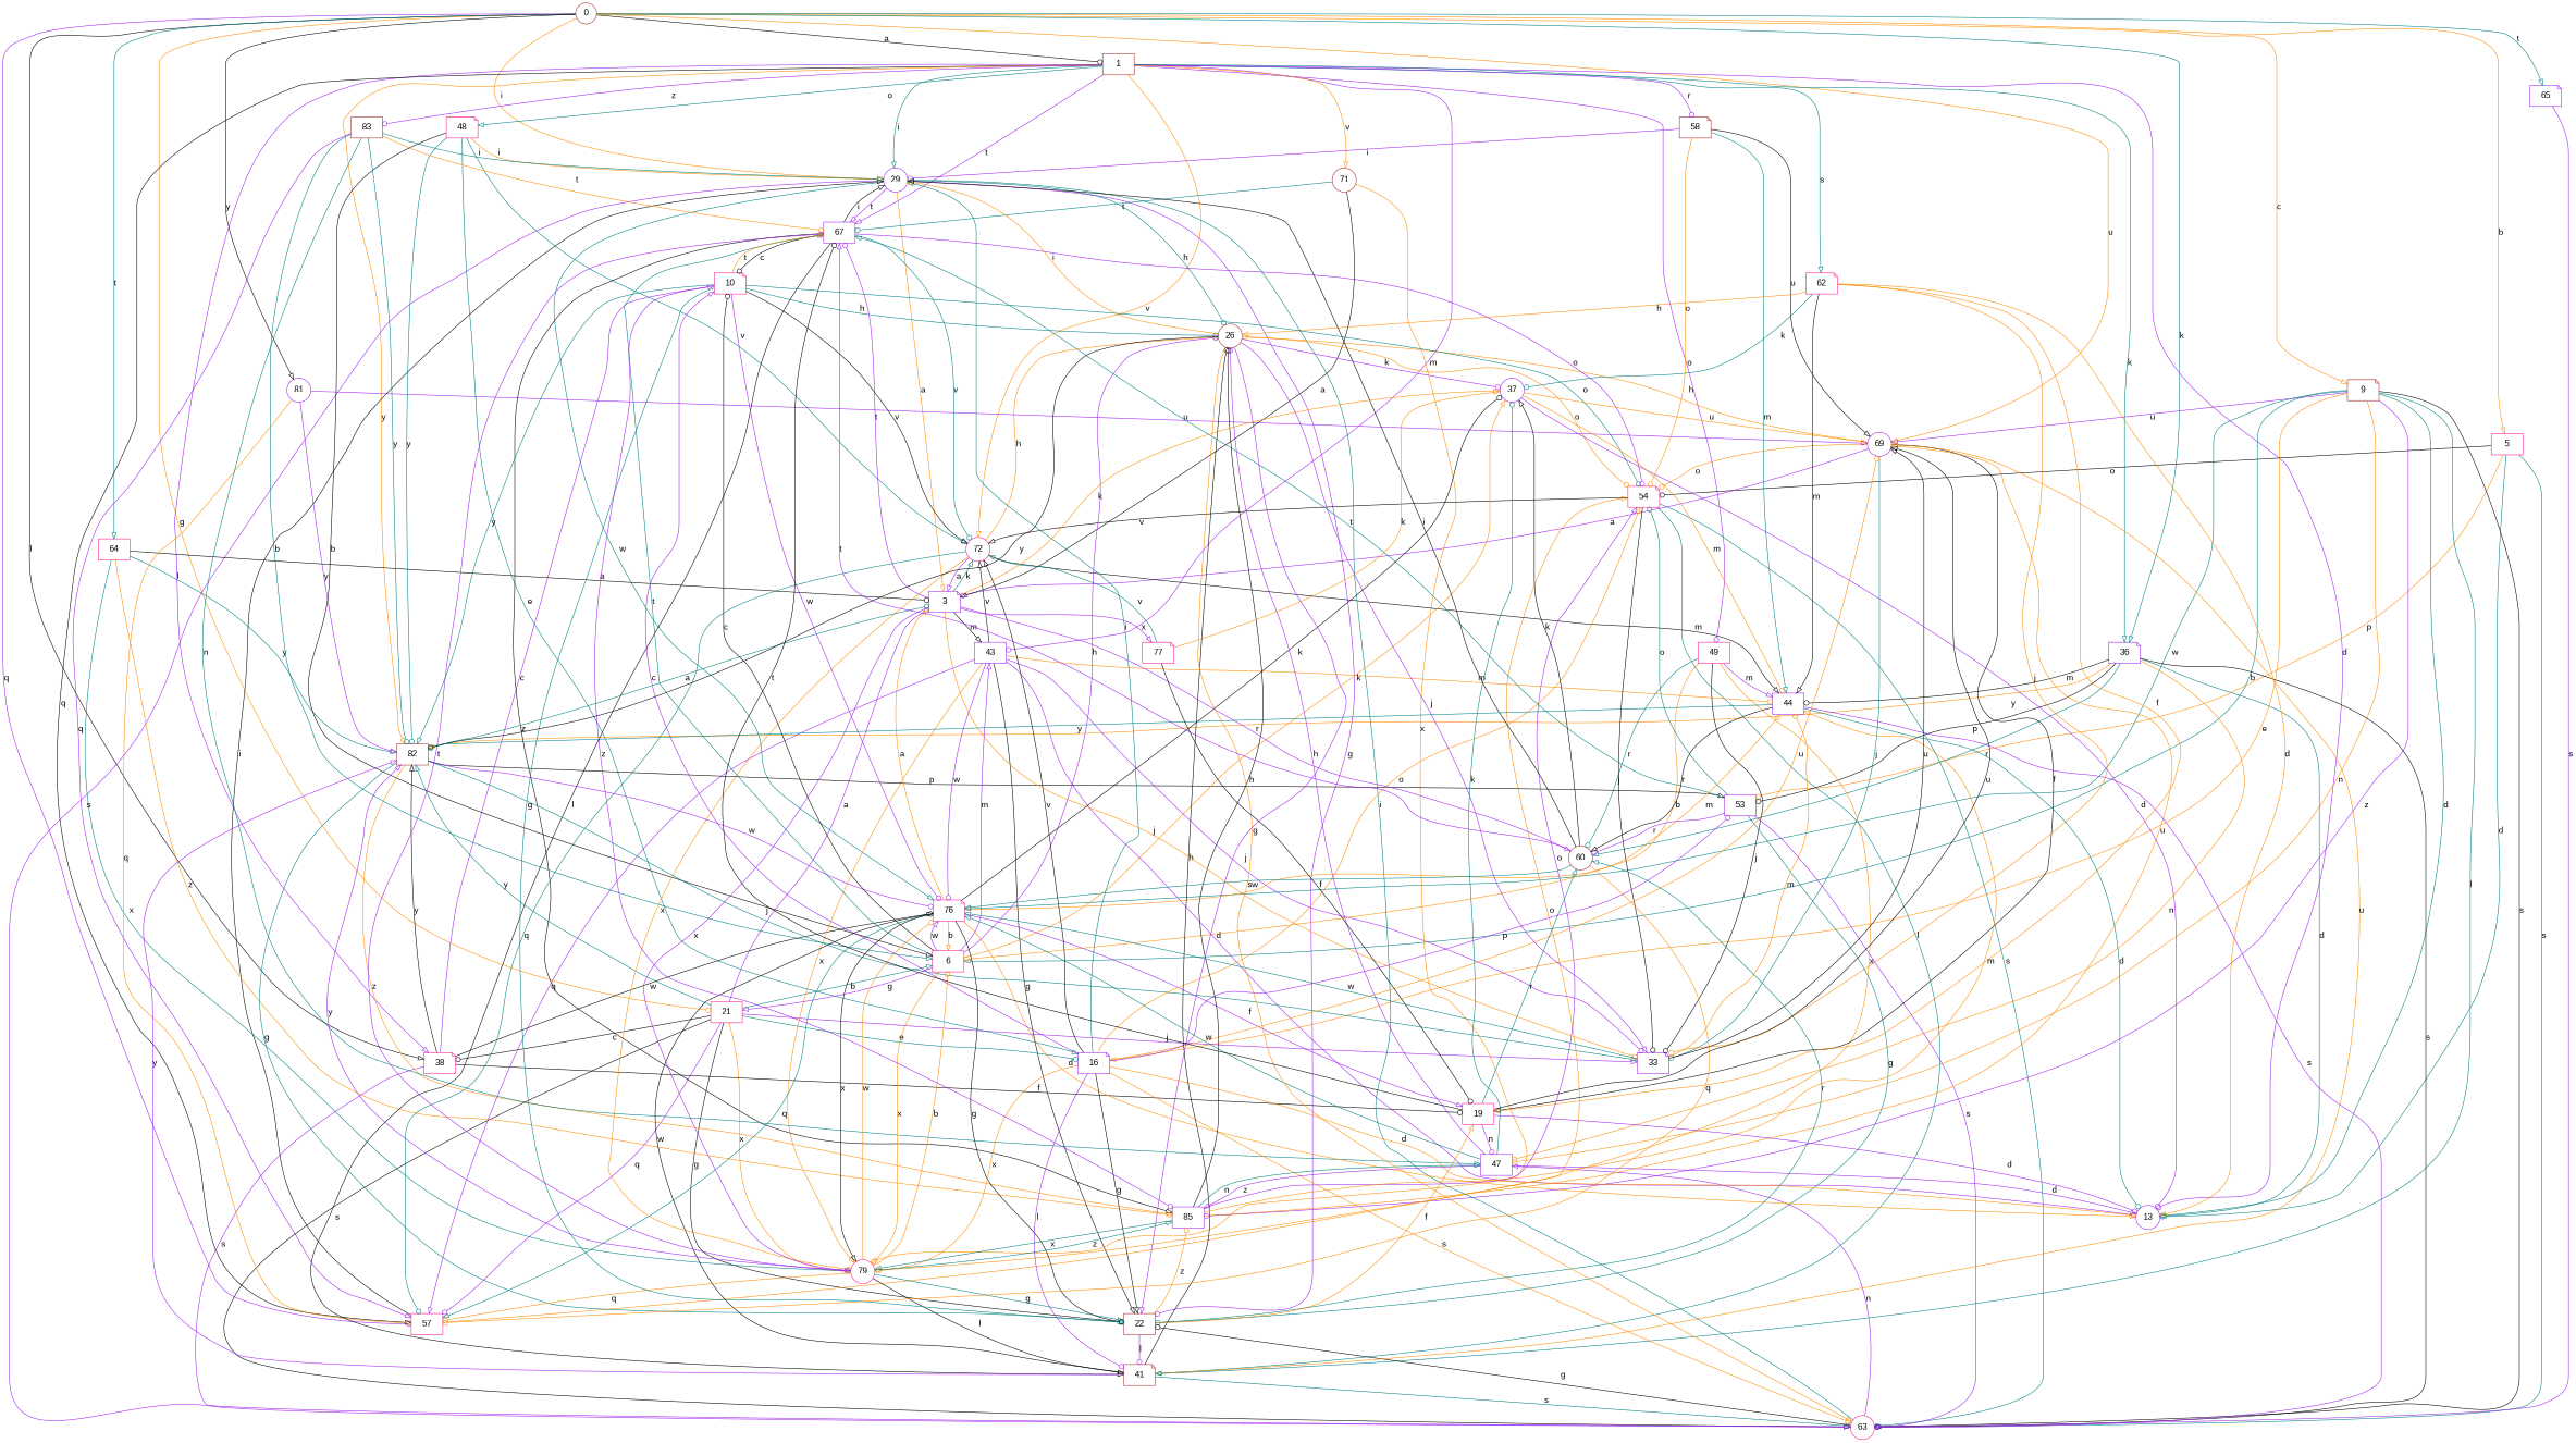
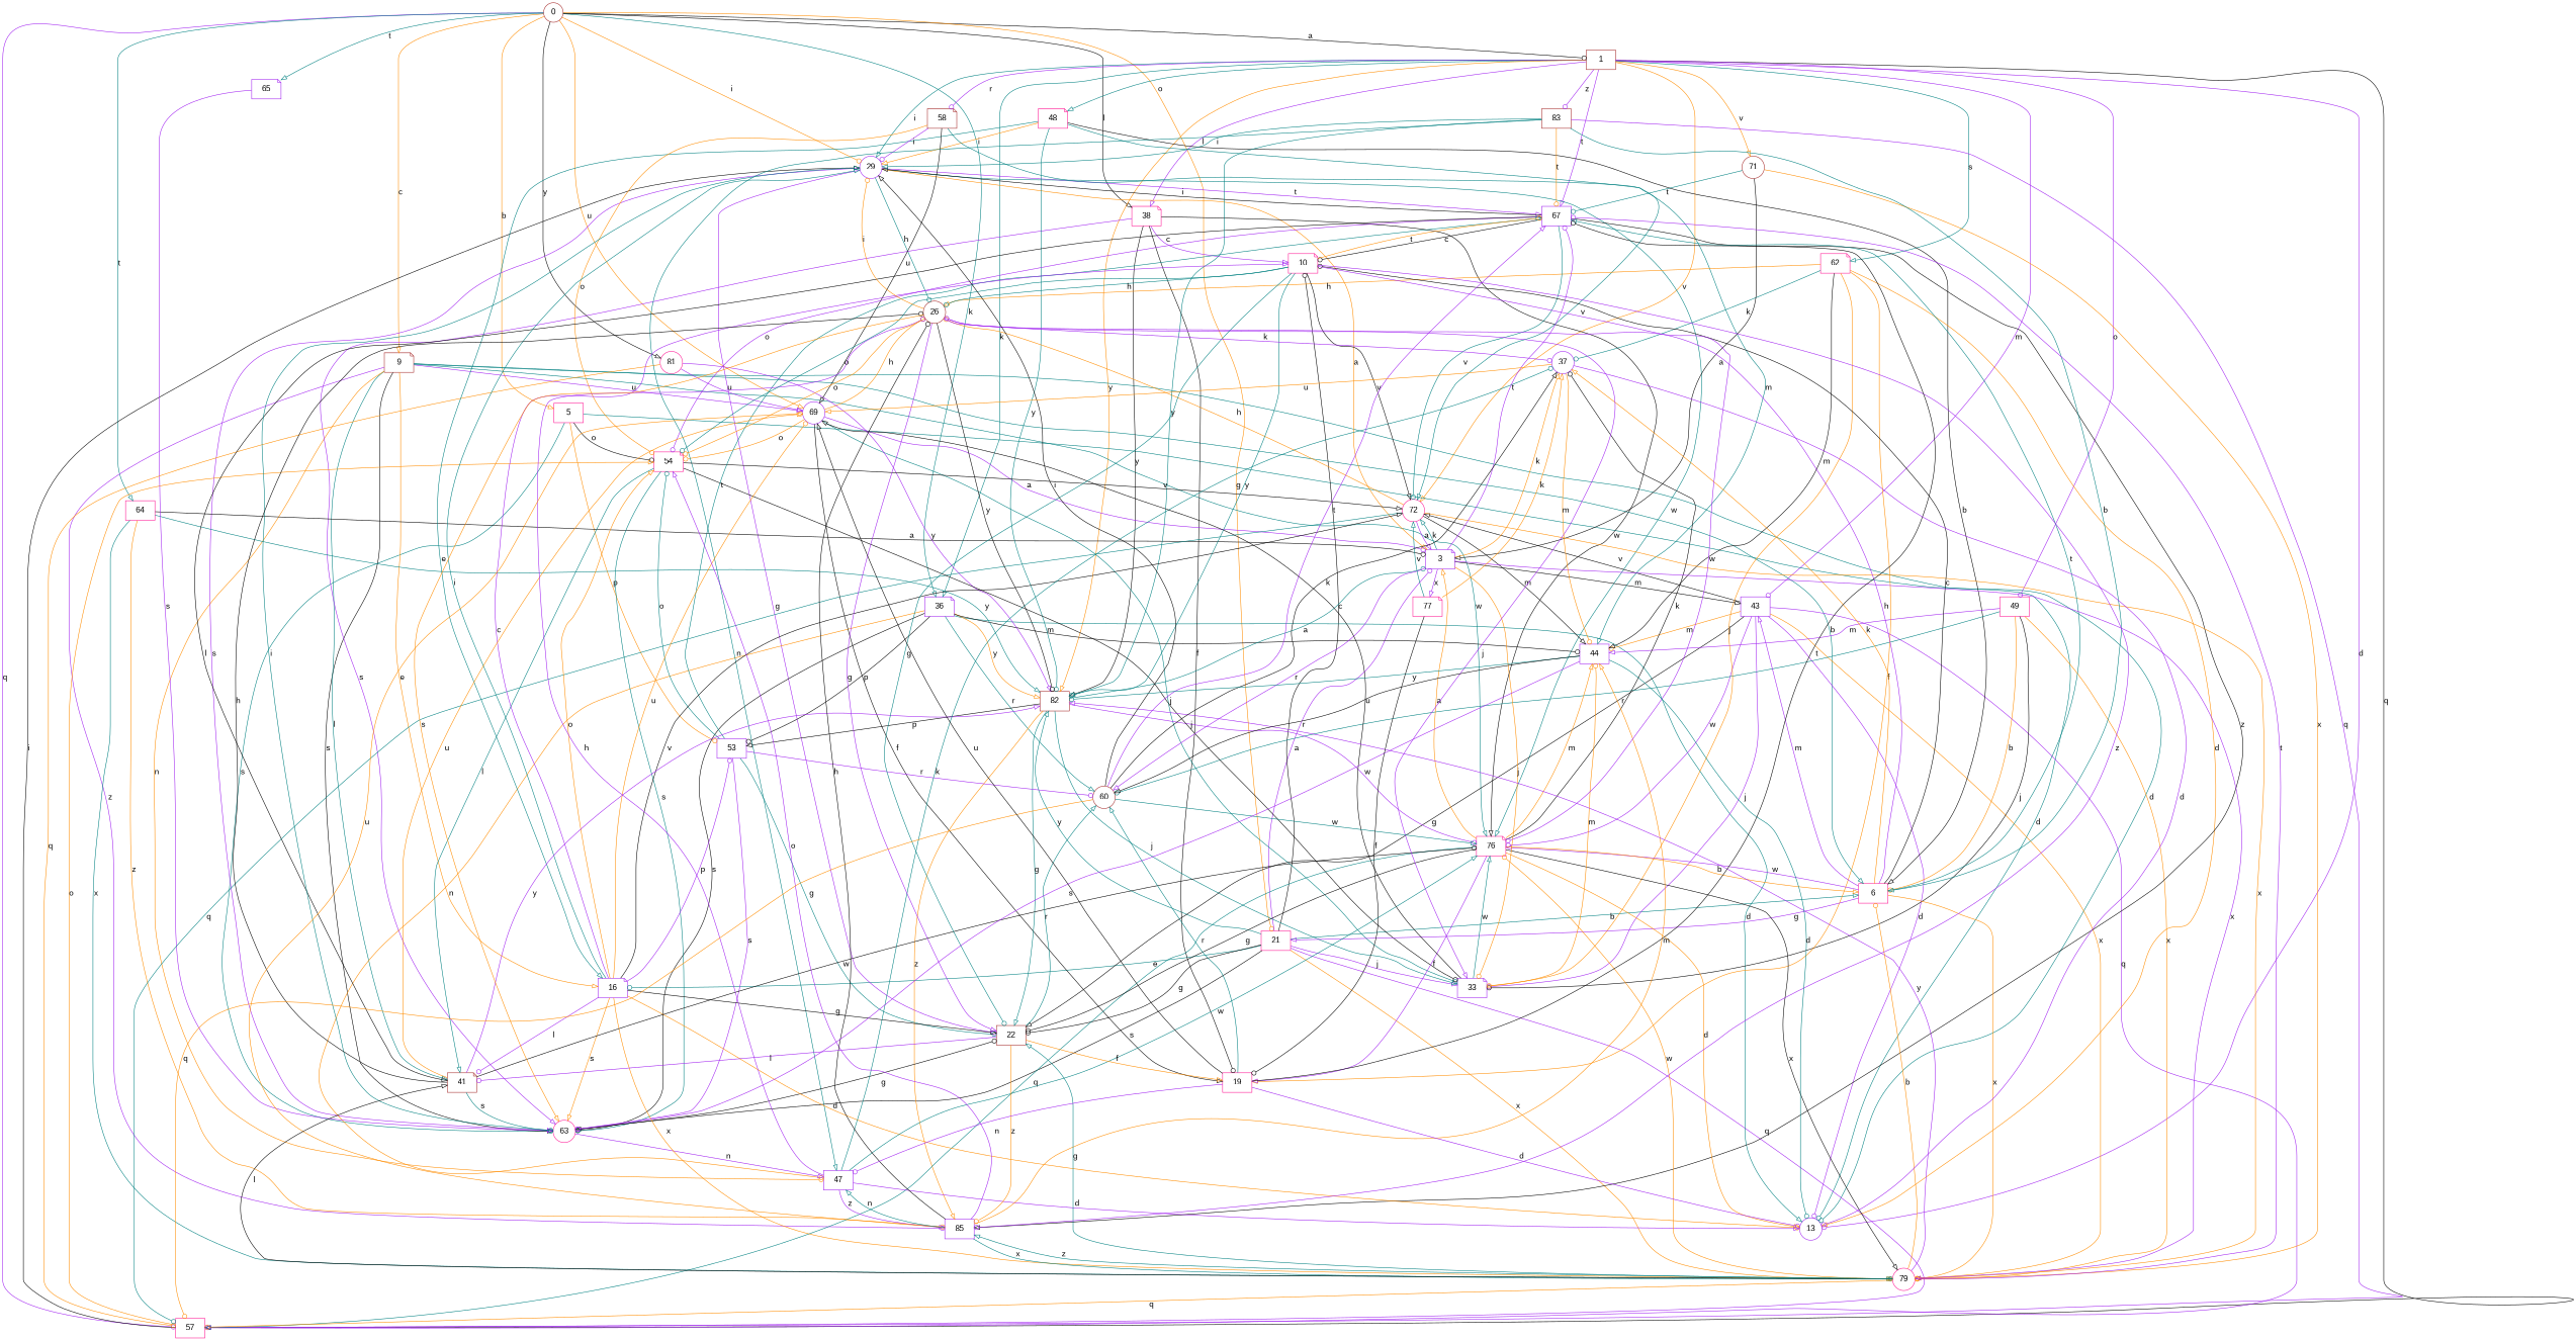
  strict digraph {
    fontname="Liberation Sans"
    node [color=deeppink fontname="Liberation Sans" shape=box]
    edge [arrowhead=onormal color=teal fontname="Liberation Sans"]
    0 [color=brown shape=circle]
    1 [color=brown]
    5
    9 [color=brown shape=note]
    21
    29 [color=purple shape=circle]
    36 [color=purple shape=note]
    38 [shape=note]
    57
    64
    65 [color=purple shape=note]
    69 [color=purple shape=circle]
-   81 [color=purple shape=circle]
+   81 [shape=circle]
    13 [color=purple shape=circle]
    43 [color=purple]
    48 [shape=note]
    49
    58 [color=brown shape=note]
    62 [shape=note]
    67 [color=purple]
    71 [color=brown shape=circle]
    72 [shape=circle]
    82 [color=brown]
    83 [color=brown]
    n25 [label=54 shape=note]
    53 [color=purple]
    63 [shape=circle]
    6
    76 [shape=note]
    16 [color=purple shape=note]
    41 [color=brown shape=note]
    47 [color=purple]
    85 [color=purple]
    3 [color=purple shape=note]
    33 [color=purple shape=note]
    79 [shape=circle]
    10 [shape=note]
    22 [color=brown]
    26 [color=brown shape=circle]
    60 [color=brown shape=circle]
    44 [color=purple]
    19
    37 [color=purple shape=circle]
    77 [shape=note]
    0 -> 1 [arrowhead=odot color=black label=a]
    0 -> 5 [color=darkorange label=b]
    0 -> 9 [color=darkorange label=c]
    0 -> 21 [arrowhead=odot color=darkorange label=g]
    0 -> 29 [arrowhead=odot color=darkorange label=i]
    0 -> 36 [label=k]
    0 -> 38 [color=black label=l]
    0 -> 57 [arrowhead=odot color=purple label=q]
    0 -> 64 [label=t]
    0 -> 65 [label=t]
    0 -> 69 [color=darkorange label=u]
    0 -> 81 [color=black label=y]
    1 -> 29 [label=i]
    1 -> 36 [label=k]
    1 -> 38 [color=purple label=l]
    1 -> 57 [color=black label=q]
    1 -> 13 [arrowhead=odot color=purple label=d]
    1 -> 43 [arrowhead=odot color=purple label=m]
    1 -> 48 [label=o]
    1 -> 49 [arrowhead=odot color=purple label=o]
    1 -> 58 [arrowhead=odot color=purple label=r]
    1 -> 62 [label=s]
    1 -> 67 [color=purple label=t]
    1 -> 71 [color=darkorange label=v]
    1 -> 72 [color=darkorange label=v]
    1 -> 82 [color=darkorange label=y]
    1 -> 83 [arrowhead=odot color=purple label=z]
    5 -> 13 [arrowhead=odot label=d]
    5 -> n25 [arrowhead=odot color=black label=o]
    5 -> 53 [arrowhead=odot color=darkorange label=p]
    5 -> 63 [arrowhead=odot label=s]
    9 -> 69 [color=purple label=u]
    9 -> 13 [arrowhead=odot label=d]
    9 -> 63 [color=black label=s]
    9 -> 6 [label=b]
    9 -> 76 [label=w]
    9 -> 16 [color=darkorange label=e]
    9 -> 41 [label=l]
    9 -> 47 [arrowhead=odot color=darkorange label=n]
    9 -> 85 [arrowhead=odot color=purple label=z]
    21 -> 57 [arrowhead=odot color=purple label=q]
    21 -> 82 [label=y]
    21 -> 63 [color=black label=s]
    21 -> 6 [label=b]
    21 -> 16 [arrowhead=odot label=e]
    21 -> 3 [arrowhead=odot color=purple label=a]
    21 -> 33 [color=purple label=j]
    21 -> 79 [arrowhead=odot color=darkorange label=x]
-   21 -> 38 [arrowhead=odot color=black label=c]
+   21 -> 10 [arrowhead=odot color=black label=c]
    21 -> 22 [arrowhead=odot color=black label=g]
    29 -> 67 [color=purple label=t]
    29 -> 63 [color=purple label=s]
    29 -> 76 [label=w]
    29 -> 3 [color=darkorange label=a]
    29 -> 22 [arrowhead=odot color=purple label=g]
    29 -> 26 [arrowhead=odot label=h]
    36 -> 13 [label=d]
    36 -> 82 [color=darkorange label=y]
    36 -> 53 [arrowhead=odot color=black label=p]
    36 -> 63 [arrowhead=odot color=black label=s]
    36 -> 47 [arrowhead=odot color=darkorange label=n]
    36 -> 60 [label=r]
    36 -> 44 [arrowhead=odot color=black label=m]
    38 -> 82 [color=black label=y]
    38 -> 63 [color=purple label=s]
    38 -> 76 [color=black label=w]
    38 -> 10 [color=purple label=c]
    38 -> 19 [arrowhead=odot color=black label=f]
    57 -> 29 [color=black label=i]
    57 -> n25 [color=darkorange label=o]
    64 -> 82 [label=y]
    64 -> 85 [arrowhead=odot color=darkorange label=z]
    64 -> 3 [arrowhead=odot color=black label=a]
    64 -> 79 [arrowhead=odot label=x]
    65 -> 63 [color=purple label=s]
    69 -> n25 [arrowhead=odot color=darkorange label=o]
    69 -> 3 [arrowhead=odot color=purple label=a]
    69 -> 33 [arrowhead=odot label=j]
    69 -> 26 [arrowhead=odot color=darkorange label=h]
    69 -> 19 [color=black label=f]
    81 -> 57 [arrowhead=odot color=darkorange label=q]
    81 -> 69 [color=purple label=u]
    81 -> 82 [color=purple label=y]
    43 -> 57 [color=purple label=q]
    43 -> 13 [arrowhead=odot color=purple label=d]
    43 -> 72 [color=black label=v]
    43 -> 76 [arrowhead=odot color=purple label=w]
    43 -> 33 [arrowhead=odot color=purple label=j]
    43 -> 79 [color=darkorange label=x]
    43 -> 22 [color=black label=g]
    43 -> 44 [arrowhead=odot color=darkorange label=m]
    48 -> 29 [color=darkorange label=i]
    48 -> 72 [label=v]
    48 -> 82 [arrowhead=odot label=y]
    48 -> 6 [color=black label=b]
    48 -> 16 [label=e]
    49 -> 6 [arrowhead=odot color=darkorange label=b]
    49 -> 33 [arrowhead=odot color=black label=j]
    49 -> 79 [arrowhead=odot color=darkorange label=x]
    49 -> 60 [arrowhead=odot label=r]
    49 -> 44 [color=purple label=m]
    58 -> 29 [arrowhead=odot color=purple label=i]
    58 -> 69 [color=black label=u]
    58 -> n25 [arrowhead=odot color=darkorange label=o]
    58 -> 44 [label=m]
    62 -> 13 [color=darkorange label=d]
    62 -> 33 [arrowhead=odot color=darkorange label=j]
    62 -> 26 [color=darkorange label=h]
    62 -> 44 [color=black label=m]
    62 -> 19 [color=darkorange label=f]
    62 -> 37 [arrowhead=odot label=k]
    67 -> 29 [color=black label=i]
    67 -> 72 [arrowhead=odot label=v]
    67 -> n25 [arrowhead=odot color=purple label=o]
    67 -> 41 [color=black label=l]
    67 -> 85 [color=black label=z]
    67 -> 10 [arrowhead=odot color=black label=c]
    71 -> 67 [arrowhead=odot label=t]
    71 -> 3 [color=black label=a]
    71 -> 79 [arrowhead=odot color=darkorange label=x]
    72 -> 57 [arrowhead=odot label=q]
    72 -> 3 [color=purple label=a]
    72 -> 79 [arrowhead=odot color=darkorange label=x]
    72 -> 26 [arrowhead=odot color=darkorange label=h]
    72 -> 44 [color=black label=m]
    82 -> 53 [color=black label=p]
    82 -> 76 [arrowhead=odot color=purple label=w]
    82 -> 85 [color=darkorange label=z]
    82 -> 3 [arrowhead=odot label=a]
    82 -> 33 [label=j]
    82 -> 22 [label=g]
    83 -> 29 [label=i]
    83 -> 57 [color=purple label=q]
    83 -> 67 [arrowhead=odot color=darkorange label=t]
    83 -> 82 [arrowhead=odot label=y]
    83 -> 6 [label=b]
    83 -> 47 [label=n]
    n25 -> 72 [color=black label=v]
    n25 -> 63 [arrowhead=odot label=s]
    n25 -> 41 [label=l]
    n25 -> 33 [arrowhead=odot color=black label=j]
    53 -> 67 [label=t]
    53 -> n25 [arrowhead=odot label=o]
    53 -> 63 [arrowhead=odot color=purple label=s]
    53 -> 22 [arrowhead=odot label=g]
    53 -> 60 [arrowhead=odot color=purple label=r]
    63 -> 29 [label=i]
    63 -> 47 [color=purple label=n]
    63 -> 22 [arrowhead=odot color=black label=g]
    6 -> 21 [color=purple label=g]
    6 -> 43 [color=purple label=m]
    6 -> 67 [label=t]
    6 -> 76 [color=purple label=w]
    6 -> 79 [color=darkorange label=x]
    6 -> 10 [arrowhead=odot color=black label=c]
    6 -> 26 [arrowhead=odot color=purple label=h]
    6 -> 37 [color=darkorange label=k]
    76 -> 57 [label=q]
    76 -> 13 [color=darkorange label=d]
    76 -> 6 [color=darkorange label=b]
    76 -> 3 [color=darkorange label=a]
    76 -> 79 [color=black label=x]
    76 -> 22 [arrowhead=odot color=black label=g]
    76 -> 44 [color=darkorange label=m]
    76 -> 19 [color=purple label=f]
    76 -> 37 [arrowhead=odot color=black label=k]
    16 -> 29 [label=i]
    16 -> 69 [arrowhead=odot color=darkorange label=u]
    16 -> 13 [arrowhead=odot color=darkorange label=d]
    16 -> 72 [color=black label=v]
    16 -> n25 [color=darkorange label=o]
    16 -> 53 [arrowhead=odot color=purple label=p]
    16 -> 63 [color=darkorange label=s]
    16 -> 41 [arrowhead=odot color=purple label=l]
    16 -> 79 [color=darkorange label=x]
    16 -> 10 [color=purple label=c]
    16 -> 22 [color=black label=g]
    41 -> 69 [color=darkorange label=u]
    41 -> 82 [color=purple label=y]
    41 -> 63 [arrowhead=odot label=s]
    41 -> 76 [arrowhead=odot color=black label=w]
    41 -> 26 [arrowhead=odot color=black label=h]
    47 -> 13 [color=purple label=d]
    47 -> 76 [label=w]
    47 -> 85 [color=purple label=z]
    47 -> 26 [arrowhead=odot color=purple label=h]
    47 -> 37 [arrowhead=odot label=k]
    85 -> 69 [arrowhead=odot color=darkorange label=u]
    85 -> n25 [color=purple label=o]
    85 -> 47 [label=n]
    85 -> 79 [label=x]
    85 -> 26 [arrowhead=odot color=black label=h]
    85 -> 44 [color=darkorange label=m]
    3 -> 43 [color=black label=m]
    3 -> 67 [arrowhead=odot color=purple label=t]
    3 -> 72 [label=k]
    3 -> 33 [arrowhead=odot color=darkorange label=j]
    3 -> 79 [color=purple label=x]
    3 -> 60 [color=purple label=r]
    3 -> 37 [color=darkorange label=k]
    3 -> 77 [color=purple label=x]
    33 -> 69 [color=black label=u]
    33 -> 76 [label=w]
    33 -> 44 [arrowhead=odot color=darkorange label=m]
    79 -> 57 [arrowhead=odot color=darkorange label=q]
    79 -> 67 [arrowhead=odot color=purple label=t]
    79 -> 82 [color=purple label=y]
    79 -> 6 [arrowhead=odot color=darkorange label=b]
    79 -> 76 [arrowhead=odot color=darkorange label=w]
    79 -> 41 [color=black label=l]
    79 -> 85 [label=z]
    79 -> 22 [label=g]
    10 -> 67 [arrowhead=odot color=darkorange label=t]
    10 -> 72 [color=black label=v]
    10 -> 82 [label=y]
    10 -> n25 [arrowhead=odot label=o]
    10 -> 76 [arrowhead=odot color=purple label=w]
    10 -> 85 [arrowhead=odot color=purple label=z]
    10 -> 22 [arrowhead=odot label=g]
    10 -> 26 [arrowhead=odot label=h]
    22 -> 41 [arrowhead=odot color=purple label=l]
    22 -> 85 [arrowhead=odot color=darkorange label=z]
    22 -> 60 [label=r]
    22 -> 19 [color=darkorange label=f]
    26 -> 29 [arrowhead=odot color=darkorange label=i]
    26 -> 82 [arrowhead=odot color=black label=y]
    26 -> n25 [arrowhead=odot color=darkorange label=o]
    26 -> 63 [color=darkorange label=s]
    26 -> 33 [color=purple label=j]
    26 -> 22 [color=purple label=g]
    26 -> 37 [arrowhead=odot color=purple label=k]
    60 -> 29 [color=black label=i]
    60 -> 57 [arrowhead=odot color=darkorange label=q]
    60 -> 67 [color=purple label=t]
    60 -> 76 [label=w]
    60 -> 37 [color=black label=k]
    44 -> 13 [arrowhead=odot label=d]
    44 -> 82 [arrowhead=odot label=y]
    44 -> 63 [arrowhead=odot color=purple label=s]
    44 -> 60 [color=black label=r]
    19 -> 69 [color=black label=u]
    19 -> 13 [arrowhead=odot color=purple label=d]
    19 -> 67 [arrowhead=odot color=black label=t]
    19 -> 47 [arrowhead=odot color=purple label=n]
    19 -> 60 [label=r]
    37 -> 69 [color=darkorange label=u]
    37 -> 13 [arrowhead=odot color=purple label=d]
    37 -> 44 [arrowhead=odot color=darkorange label=m]
    77 -> 72 [label=v]
    77 -> 19 [arrowhead=odot color=black label=f]
    77 -> 37 [color=darkorange label=k]
  }
